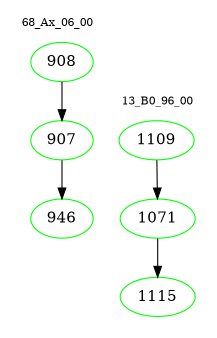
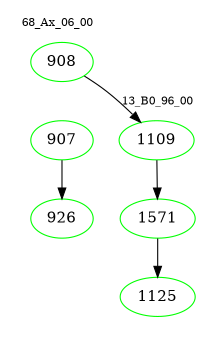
  digraph {
    node [color=green]
    edge [color=black]
    n1 [label=908]
    n2 [label=907]
-   n3 [label=946]
+   n3 [label=926]
    n4 [label=1109]
-   n5 [label=1071]
-   n6 [label=1115]
+   n5 [label=1571]
+   n6 [label=1125]
    subgraph cluster_1 {
      color=white
      fontsize=10
      label="68_Ax_06_00"
      n1
      n2
      n3
    }
    subgraph cluster_2 {
      color=white
      fontsize=10
      label="13_B0_96_00"
      n4
      n5
      n6
    }
-   n1 -> n2
+   n1 -> n4
    n2 -> n3
    n4 -> n5
    n5 -> n6
  }
